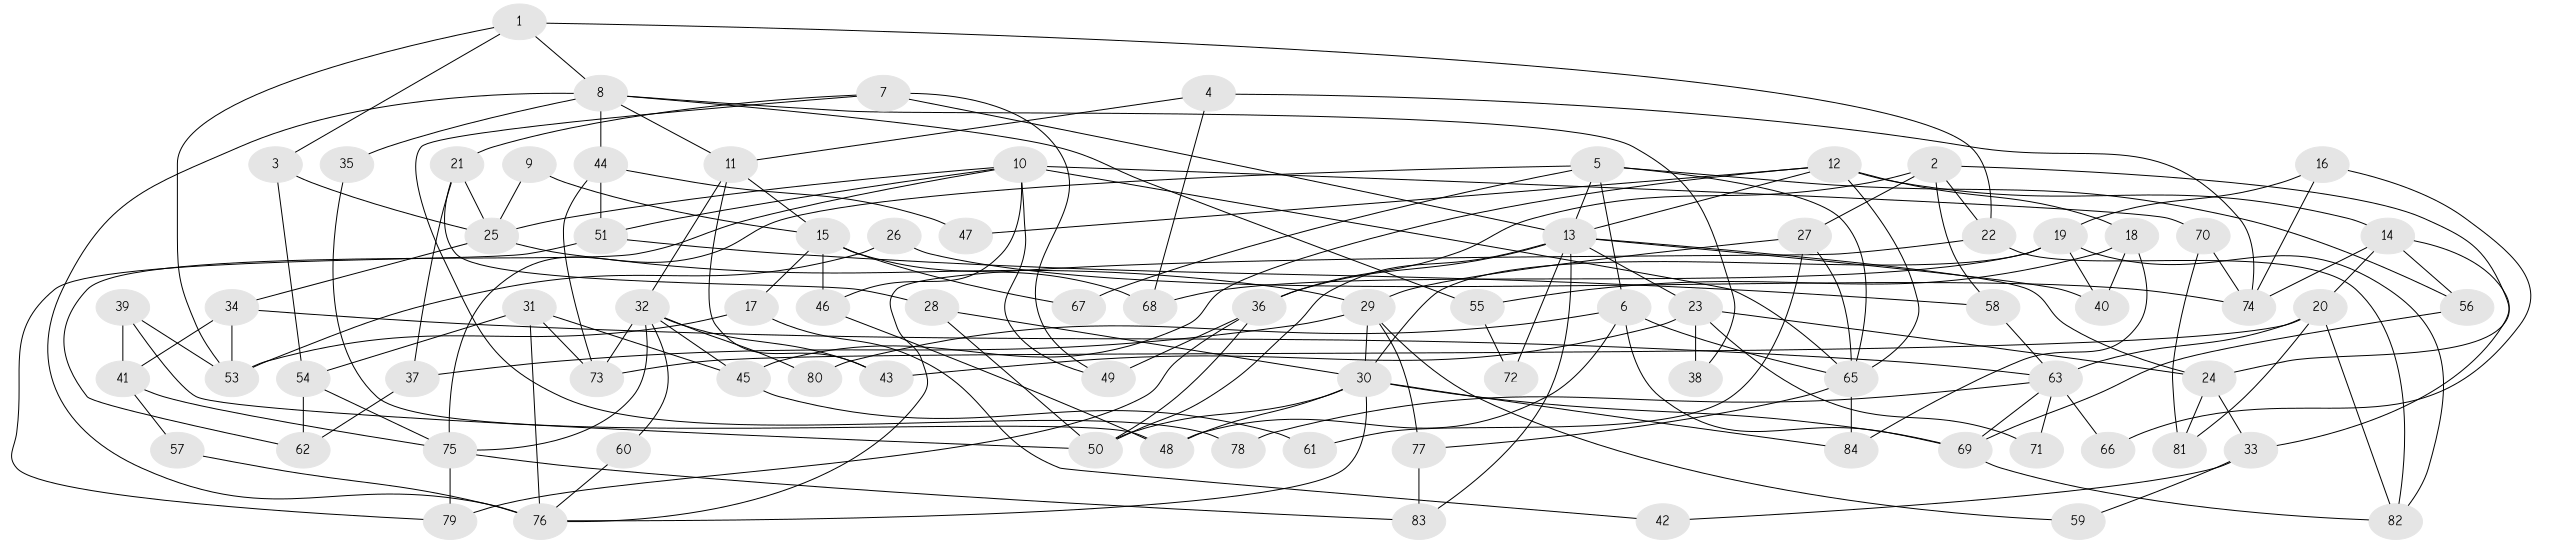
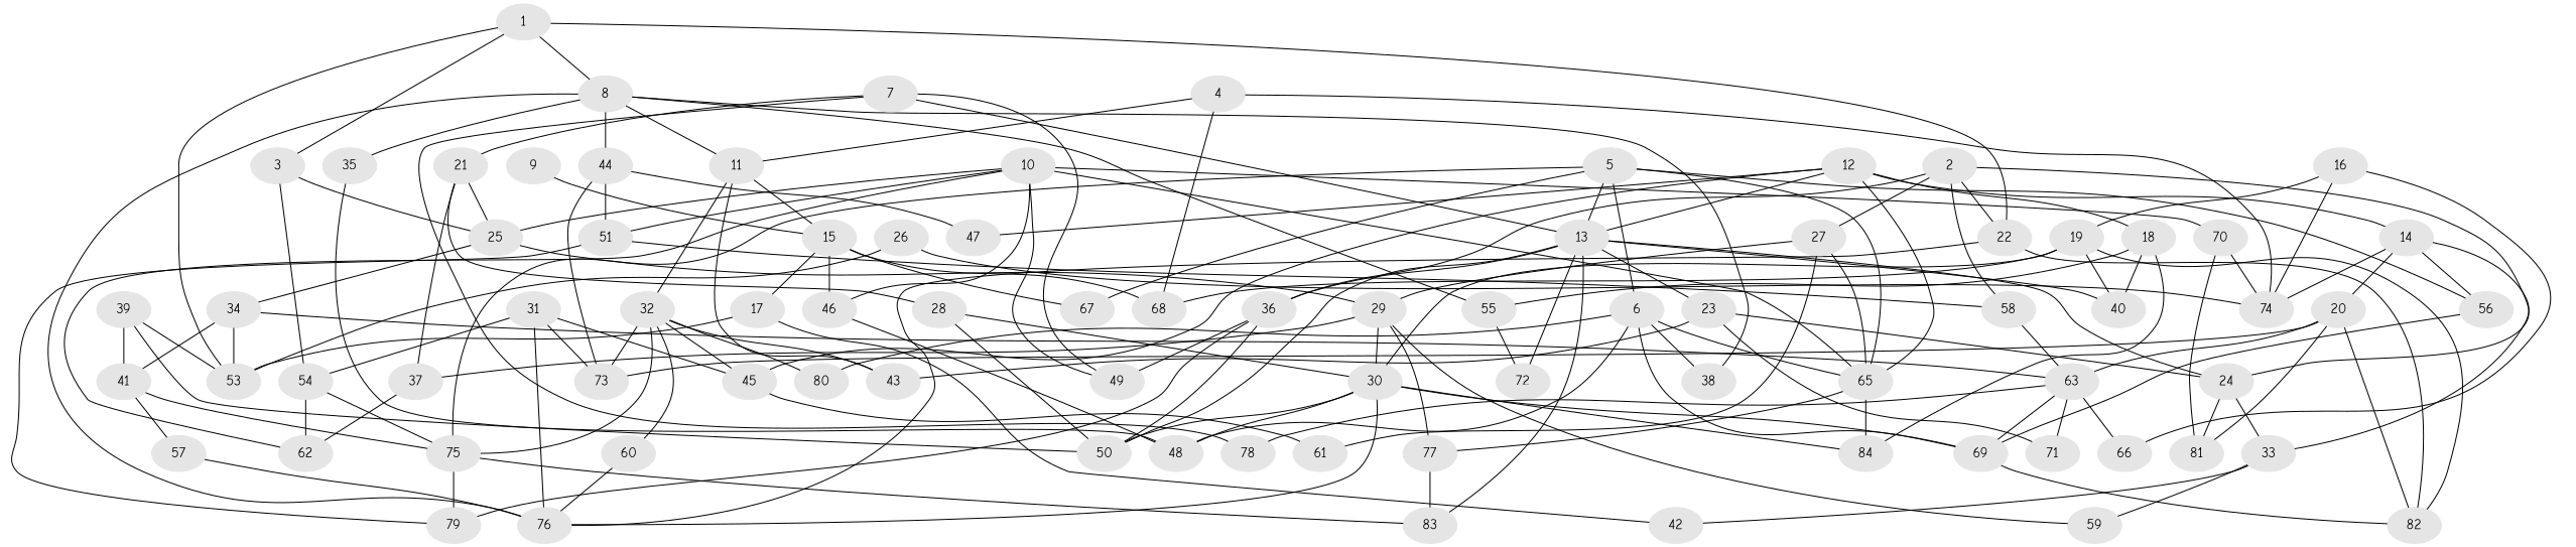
  graph {
    fontname="Comic Neue"
    node [color=gray90 fontname="Comic Neue" style=filled]
    edge [fontname="Comic Neue"]
    1
    3
    8
    22
    53
    25
    54
    11
    38
    35
    44
    55
    76
    82
    2
    24
    27
    36
    58
    33
    81
    65
    29
    61
    49
    50
    79
    63
    34
    75
    62
    4
    68
    74
    15
    32
    43
    5
    6
    13
    56
    67
    48
    69
    80
    23
    40
    72
    83
    84
    77
    7
    21
    78
    28
    37
    51
    47
    73
    9
    46
    17
    10
    70
    45
    60
    12
    14
    18
    20
    71
    42
    59
    16
    19
    66
    30
    41
    26
    31
    57
    39
    1 -- 3
    1 -- 8
    1 -- 22
    1 -- 53
    3 -- 25
    3 -- 54
    8 -- 11
    8 -- 38
    8 -- 35
    8 -- 44
    8 -- 55
    8 -- 76
    22 -- 76
    22 -- 82
    25 -- 29
    25 -- 34
    54 -- 75
    54 -- 62
    11 -- 15
    11 -- 32
    11 -- 43
    35 -- 48
    44 -- 51
    44 -- 47
    44 -- 73
    55 -- 72
    2 -- 22
    2 -- 24
    2 -- 27
    2 -- 36
    2 -- 58
    24 -- 33
    24 -- 81
    27 -- 65
    27 -- 29
    27 -- 61
    36 -- 49
    36 -- 50
    36 -- 79
    58 -- 63
    33 -- 42
    33 -- 59
    65 -- 84
    65 -- 77
    29 -- 77
    29 -- 37
    29 -- 59
    29 -- 30
    63 -- 69
    63 -- 78
    63 -- 71
    63 -- 66
    34 -- 53
    34 -- 63
    34 -- 41
    75 -- 79
    75 -- 83
    4 -- 11
    4 -- 68
    4 -- 74
    15 -- 68
    15 -- 67
    15 -- 46
    15 -- 17
    32 -- 75
    32 -- 43
    32 -- 80
    32 -- 73
    32 -- 45
    32 -- 60
    5 -- 65
    5 -- 75
    5 -- 6
    5 -- 13
    5 -- 56
    5 -- 67
-   23 -- 38
+   6 -- 38
    6 -- 65
    6 -- 48
    6 -- 69
    6 -- 80
    13 -- 24
    13 -- 36
    13 -- 50
    13 -- 23
    13 -- 40
    13 -- 72
    13 -- 83
    56 -- 69
    69 -- 82
    23 -- 24
    23 -- 43
    23 -- 71
    77 -- 83
    7 -- 49
    7 -- 13
    7 -- 21
    7 -- 78
    21 -- 25
    21 -- 28
    21 -- 37
    28 -- 50
    28 -- 30
    37 -- 62
    51 -- 58
    51 -- 79
-   9 -- 25
    9 -- 15
    46 -- 48
    17 -- 53
    17 -- 42
    10 -- 25
    10 -- 65
    10 -- 49
    10 -- 62
    10 -- 51
    10 -- 46
    10 -- 70
    70 -- 81
    70 -- 74
    45 -- 61
    60 -- 76
    12 -- 65
    12 -- 13
    12 -- 47
    12 -- 45
    12 -- 14
    12 -- 18
    14 -- 33
    14 -- 74
    14 -- 56
    14 -- 20
    18 -- 55
    18 -- 40
    18 -- 84
    20 -- 82
    20 -- 81
    20 -- 63
    20 -- 73
    16 -- 74
    16 -- 19
    16 -- 66
    19 -- 82
    19 -- 68
    19 -- 40
    19 -- 30
    30 -- 76
    30 -- 50
    30 -- 48
    30 -- 69
    30 -- 84
    41 -- 75
    41 -- 57
    26 -- 53
    26 -- 74
    31 -- 54
    31 -- 76
    31 -- 73
    31 -- 45
    57 -- 76
    39 -- 53
    39 -- 50
    39 -- 41
  }
